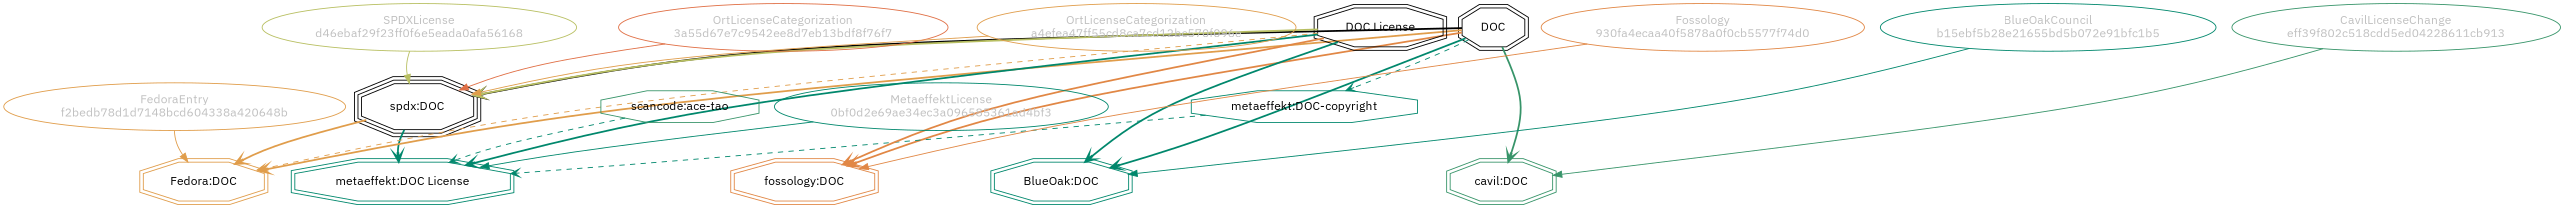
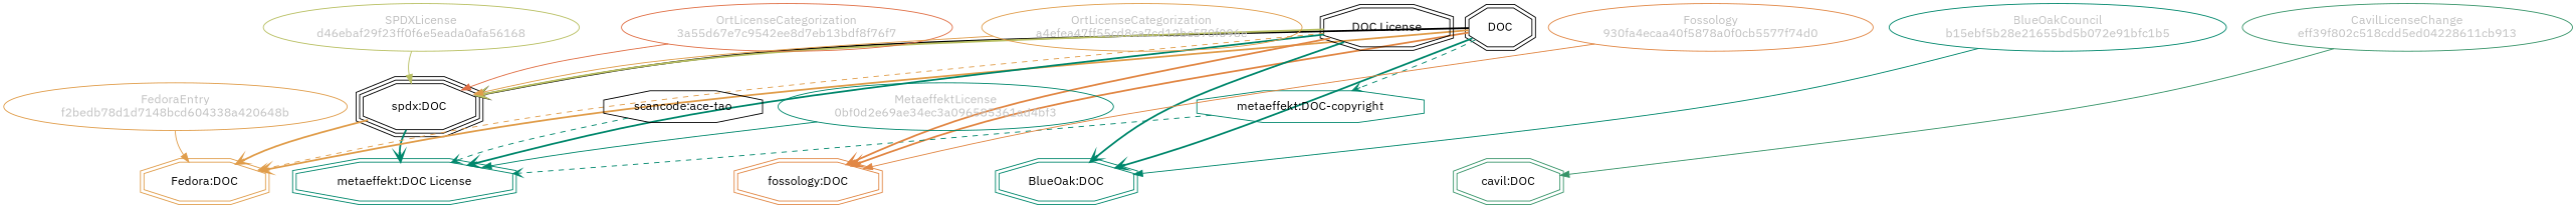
  strict digraph {
    fontname="IBM Plex Sans"
    splines=curved
    node [color="#00876c" fontname="IBM Plex Sans" shape=ellipse]
    edge [color="#00876c" fontname="IBM Plex Sans" weight=0.5 arrowhead=vee style=bold]
    n1 [color="#b8bf62" fillcolor="beige;1" fontcolor=gray label="SPDXLicense\nd46ebaf29f23ff0f6e5eada0afa56168"]
    n2 [label="spdx:DOC" shape=tripleoctagon color=""]
    n3 [color="#e09d4b" label="Fedora:DOC" shape=doubleoctagon]
    n4 [label="metaeffekt:DOC License" shape=doubleoctagon]
    n5 [label=DOC shape=doubleoctagon color=""]
    n6 [label="BlueOak:DOC" shape=doubleoctagon]
    n7 [color="#e18745" label="fossology:DOC" shape=doubleoctagon]
    n8 [color="#379469" label="cavil:DOC" shape=doubleoctagon]
    n9 [label="metaeffekt:DOC-copyright" shape=octagon]
    n10 [label="DOC License" shape=doubleoctagon color=""]
    n11 [color="#e09d4b" fillcolor="beige;1" fontcolor=gray label="FedoraEntry\nf2bedb78d1d7148bcd604338a420648b"]
    n12 [fillcolor="beige;1" fontcolor=gray label="BlueOakCouncil\nb15ebf5b28e21655bd5b072e91bfc1b5"]
-   n13 [label="scancode:ace-tao" shape=octagon color="#379469"]
+   n13 [label="scancode:ace-tao" shape=octagon color=""]
    n14 [color="#e18745" fillcolor="beige;1" fontcolor=gray label="Fossology\n930fa4ecaa40f5878a0f0cb5577f74d0"]
    n15 [color="#e06f45" fillcolor="beige;1" fontcolor=gray label="OrtLicenseCategorization\n3a55d67e7c9542ee8d7eb13bdf8f76f7"]
    n16 [color="#e09d4b" fillcolor="beige;1" fontcolor=gray label="OrtLicenseCategorization\na4efea47ff55cd8ca7cd12bc570f096e"]
    n17 [color="#379469" fillcolor="beige;1" fontcolor=gray label="CavilLicenseChange\neff39f802c518cdd5ed04228611cb913"]
    n18 [fillcolor="beige;1" fontcolor=gray label="MetaeffektLicense\n0bf0d2e69ae34ec3a096585361ad4bf3"]
    n1 -> n2 [color="#b8bf62" arrowhead="" style=""]
    n2 -> n3 [color="#e09d4b" weight=0.7]
    n2 -> n4 [weight=0.7]
    n5 -> n2 [weight=0.7 color=""]
    n5 -> n3 [color="#e09d4b" weight=0.7]
    n5 -> n6 [weight=0.7]
    n5 -> n7 [color="#e18745" weight=0.7]
-   n5 -> n8 [color="#379469" weight=0.7]
    n5 -> n9 [style=dashed]
    n9 -> n4 [style=dashed]
    n10 -> n2 [color="#b8bf62" weight=0.7]
    n10 -> n3 [color="#e09d4b" style=dashed]
    n10 -> n4 [weight=0.7]
    n10 -> n6 [weight=0.7]
    n10 -> n7 [color="#e18745" weight=0.7]
    n11 -> n3 [color="#e09d4b" arrowhead="" style=""]
    n12 -> n6 [arrowhead="" style=""]
    n13 -> n4 [style=dashed]
    n14 -> n7 [color="#e18745" arrowhead="" style=""]
    n15 -> n2 [color="#e06f45" arrowhead="" style=""]
    n16 -> n2 [color="#e09d4b" arrowhead="" style=""]
    n17 -> n8 [color="#379469" arrowhead="" style=""]
    n18 -> n4 [arrowhead="" style=""]
  }
